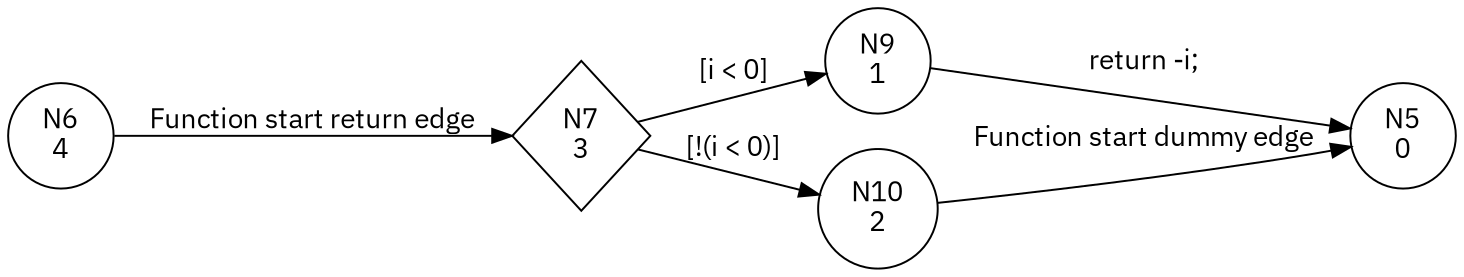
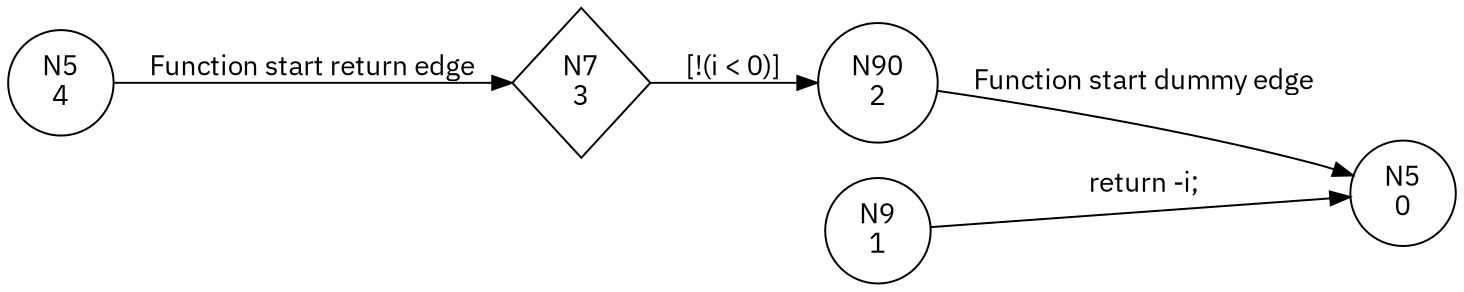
  digraph {
    fontname="IBM Plex Sans"
    rankdir=LR
    node [fontname="IBM Plex Sans" shape=circle]
    edge [fontname="IBM Plex Sans"]
-   n1 [label="N6\n4"]
+   n1 [label="N5\n4"]
    n2 [label="N7\n3" shape=diamond]
    n3 [label="N9\n1"]
-   n4 [label="N10\n2"]
+   n4 [label="N90\n2"]
    n5 [label="N5\n0"]
    n1 -> n2 [label="Function start return edge"]
-   n2 -> n3 [label="[i < 0]"]
    n2 -> n4 [label="[!(i < 0)]"]
    n3 -> n5 [label="return -i;"]
    n4 -> n5 [label="Function start dummy edge"]
  }
